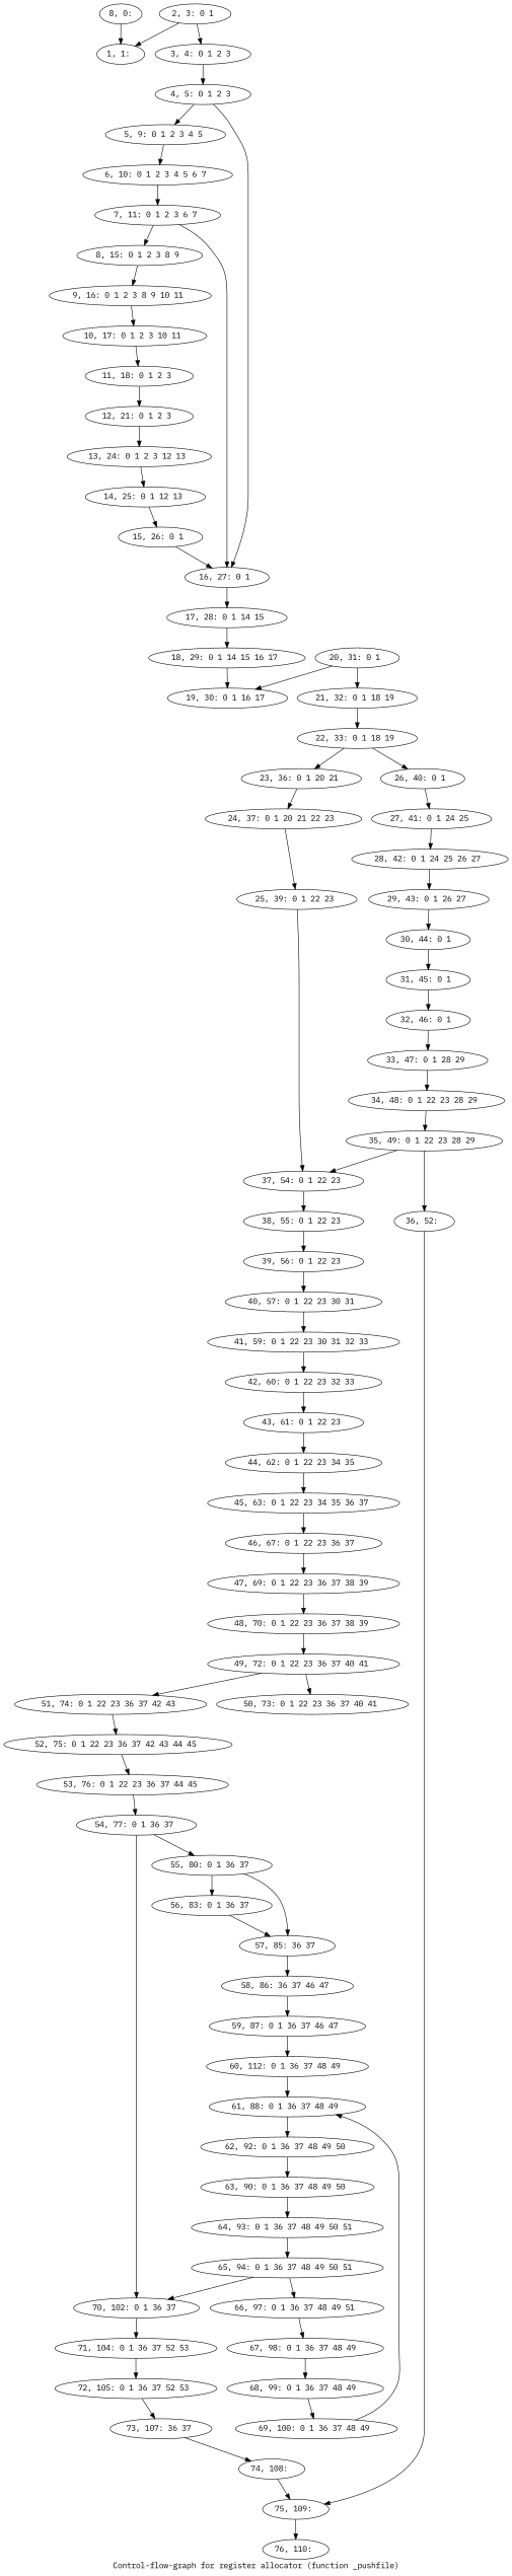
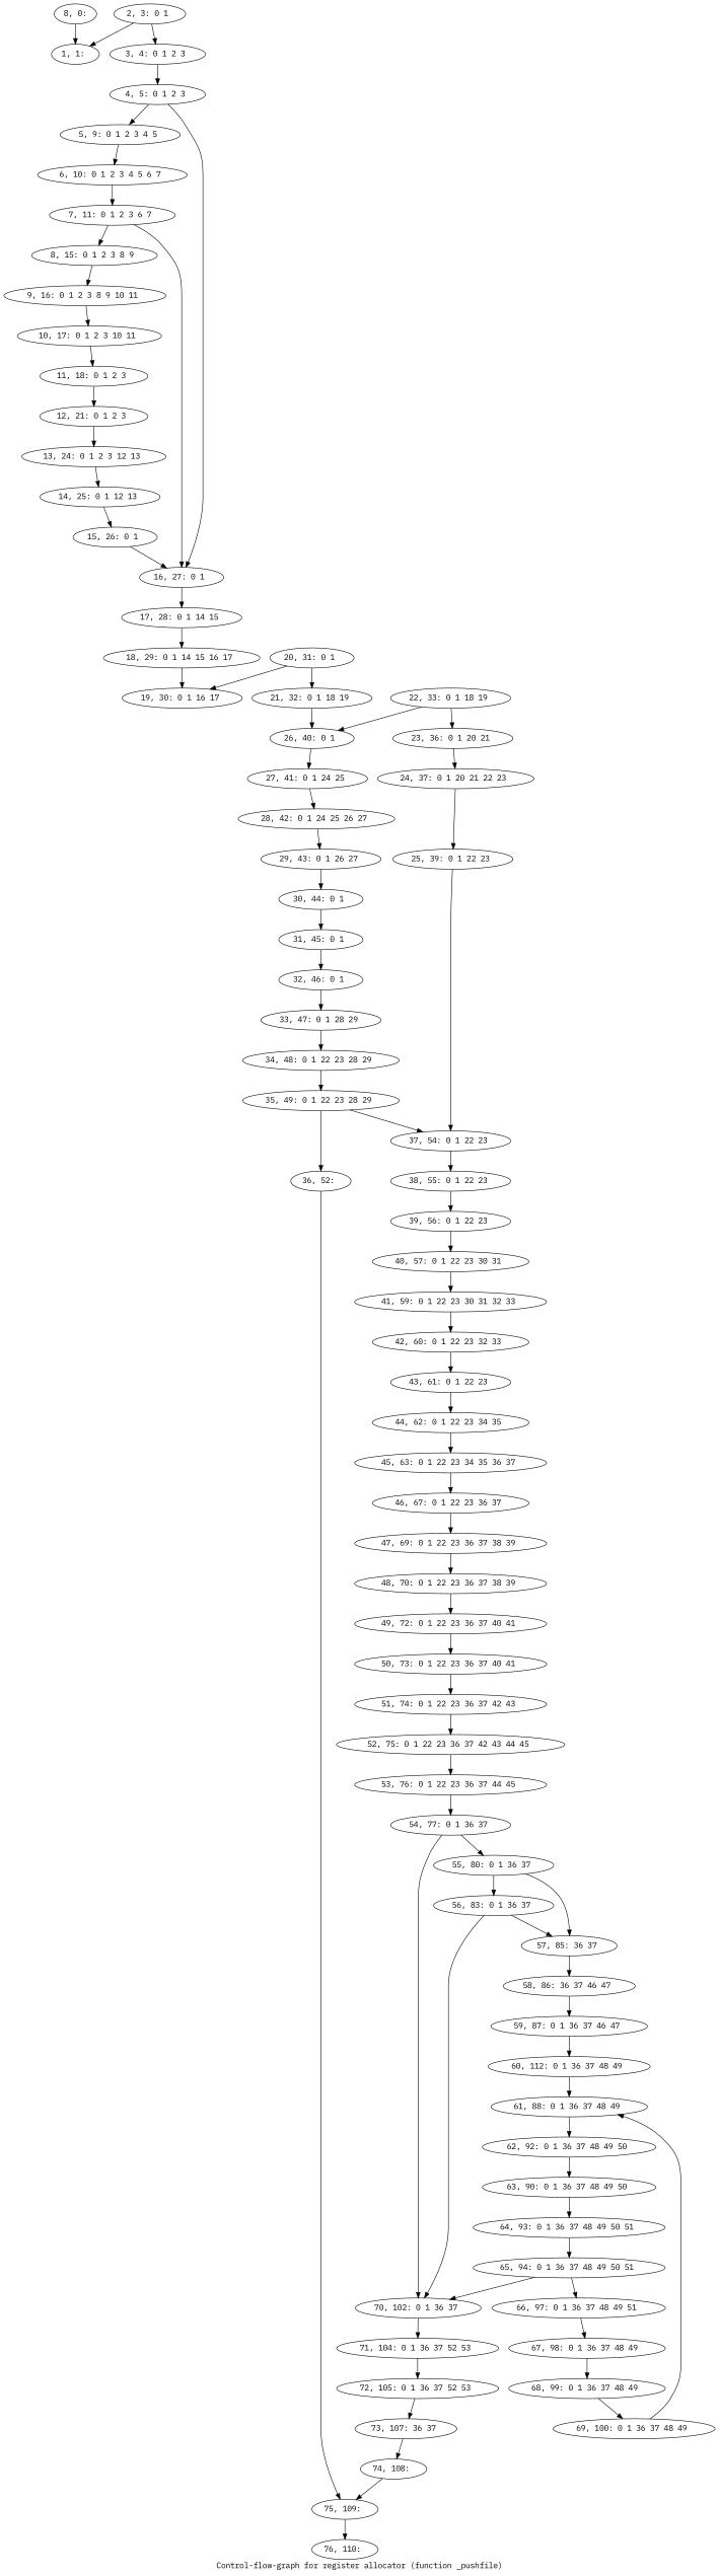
  digraph {
    fontname="IBM Plex Mono"
    label="Control-flow-graph for register allocator (function _pushfile)"
    node [fontname="IBM Plex Mono"]
    edge [fontname="IBM Plex Mono"]
    n1 [label="8, 0:"]
    n2 [label="1, 1: "]
    n3 [label="2, 3: 0 1 "]
    n4 [label="3, 4: 0 1 2 3 "]
    n5 [label="4, 5: 0 1 2 3 "]
    n6 [label="5, 9: 0 1 2 3 4 5 "]
    n7 [label="16, 27: 0 1 "]
    n8 [label="6, 10: 0 1 2 3 4 5 6 7 "]
    n9 [label="17, 28: 0 1 14 15 "]
    n10 [label="7, 11: 0 1 2 3 6 7 "]
    n11 [label="8, 15: 0 1 2 3 8 9 "]
    n12 [label="9, 16: 0 1 2 3 8 9 10 11 "]
    n13 [label="10, 17: 0 1 2 3 10 11 "]
    n14 [label="11, 18: 0 1 2 3 "]
    n15 [label="12, 21: 0 1 2 3 "]
    n16 [label="13, 24: 0 1 2 3 12 13 "]
    n17 [label="14, 25: 0 1 12 13 "]
    n18 [label="15, 26: 0 1 "]
    n19 [label="18, 29: 0 1 14 15 16 17 "]
    n20 [label="19, 30: 0 1 16 17 "]
    n21 [label="20, 31: 0 1 "]
    n22 [label="21, 32: 0 1 18 19 "]
    n23 [label="22, 33: 0 1 18 19 "]
    n24 [label="23, 36: 0 1 20 21 "]
    n25 [label="26, 40: 0 1 "]
    n26 [label="24, 37: 0 1 20 21 22 23 "]
    n27 [label="27, 41: 0 1 24 25 "]
    n28 [label="25, 39: 0 1 22 23 "]
    n29 [label="37, 54: 0 1 22 23 "]
    n30 [label="38, 55: 0 1 22 23 "]
    n31 [label="28, 42: 0 1 24 25 26 27 "]
    n32 [label="29, 43: 0 1 26 27 "]
    n33 [label="30, 44: 0 1 "]
    n34 [label="31, 45: 0 1 "]
    n35 [label="32, 46: 0 1 "]
    n36 [label="33, 47: 0 1 28 29 "]
    n37 [label="34, 48: 0 1 22 23 28 29 "]
    n38 [label="35, 49: 0 1 22 23 28 29 "]
    n39 [label="36, 52: "]
    n40 [label="75, 109: "]
    n41 [label="76, 110: "]
    n42 [label="39, 56: 0 1 22 23 "]
    n43 [label="40, 57: 0 1 22 23 30 31 "]
    n44 [label="41, 59: 0 1 22 23 30 31 32 33 "]
    n45 [label="42, 60: 0 1 22 23 32 33 "]
    n46 [label="43, 61: 0 1 22 23 "]
    n47 [label="44, 62: 0 1 22 23 34 35 "]
    n48 [label="45, 63: 0 1 22 23 34 35 36 37 "]
    n49 [label="46, 67: 0 1 22 23 36 37 "]
    n50 [label="47, 69: 0 1 22 23 36 37 38 39 "]
    n51 [label="48, 70: 0 1 22 23 36 37 38 39 "]
    n52 [label="49, 72: 0 1 22 23 36 37 40 41 "]
    n53 [label="50, 73: 0 1 22 23 36 37 40 41 "]
    n54 [label="51, 74: 0 1 22 23 36 37 42 43 "]
    n55 [label="52, 75: 0 1 22 23 36 37 42 43 44 45 "]
    n56 [label="53, 76: 0 1 22 23 36 37 44 45 "]
    n57 [label="54, 77: 0 1 36 37 "]
    n58 [label="55, 80: 0 1 36 37 "]
    n59 [label="70, 102: 0 1 36 37 "]
    n60 [label="56, 83: 0 1 36 37 "]
    n61 [label="57, 85: 36 37 "]
    n62 [label="71, 104: 0 1 36 37 52 53 "]
    n63 [label="58, 86: 36 37 46 47 "]
    n64 [label="59, 87: 0 1 36 37 46 47 "]
    n65 [label="60, 112: 0 1 36 37 48 49 "]
    n66 [label="61, 88: 0 1 36 37 48 49 "]
    n67 [label="62, 92: 0 1 36 37 48 49 50 "]
    n68 [label="63, 90: 0 1 36 37 48 49 50 "]
    n69 [label="64, 93: 0 1 36 37 48 49 50 51 "]
    n70 [label="65, 94: 0 1 36 37 48 49 50 51 "]
    n71 [label="66, 97: 0 1 36 37 48 49 51 "]
    n72 [label="67, 98: 0 1 36 37 48 49 "]
    n73 [label="68, 99: 0 1 36 37 48 49 "]
    n74 [label="69, 100: 0 1 36 37 48 49 "]
    n75 [label="72, 105: 0 1 36 37 52 53 "]
    n76 [label="73, 107: 36 37 "]
    n77 [label="74, 108: "]
    n1 -> n2
    n3 -> n2
    n3 -> n4
    n4 -> n5
    n5 -> n6
    n5 -> n7
    n6 -> n8
    n7 -> n9
    n8 -> n10
    n9 -> n19
    n10 -> n7
    n10 -> n11
    n11 -> n12
    n12 -> n13
    n13 -> n14
    n14 -> n15
    n15 -> n16
    n16 -> n17
    n17 -> n18
    n18 -> n7
    n19 -> n20
    n21 -> n20
    n21 -> n22
-   n22 -> n23
+   n22 -> n25
    n23 -> n24
    n23 -> n25
    n24 -> n26
    n25 -> n27
    n26 -> n28
    n27 -> n31
    n28 -> n29
    n29 -> n30
    n30 -> n42
    n31 -> n32
    n32 -> n33
    n33 -> n34
    n34 -> n35
    n35 -> n36
    n36 -> n37
    n37 -> n38
    n38 -> n29
    n38 -> n39
    n39 -> n40
    n40 -> n41
    n42 -> n43
    n43 -> n44
    n44 -> n45
    n45 -> n46
    n46 -> n47
    n47 -> n48
    n48 -> n49
    n49 -> n50
    n50 -> n51
    n51 -> n52
    n52 -> n53
-   n52 -> n54
+   n53 -> n54
    n54 -> n55
    n55 -> n56
    n56 -> n57
    n57 -> n58
    n57 -> n59
    n58 -> n60
    n58 -> n61
    n59 -> n62
+   n60 -> n59
    n60 -> n61
    n61 -> n63
    n62 -> n75
    n63 -> n64
    n64 -> n65
    n65 -> n66
    n66 -> n67
    n67 -> n68
    n68 -> n69
    n69 -> n70
    n70 -> n59
    n70 -> n71
    n71 -> n72
    n72 -> n73
    n73 -> n74
    n74 -> n66
    n75 -> n76
    n76 -> n77
    n77 -> n40
  }
